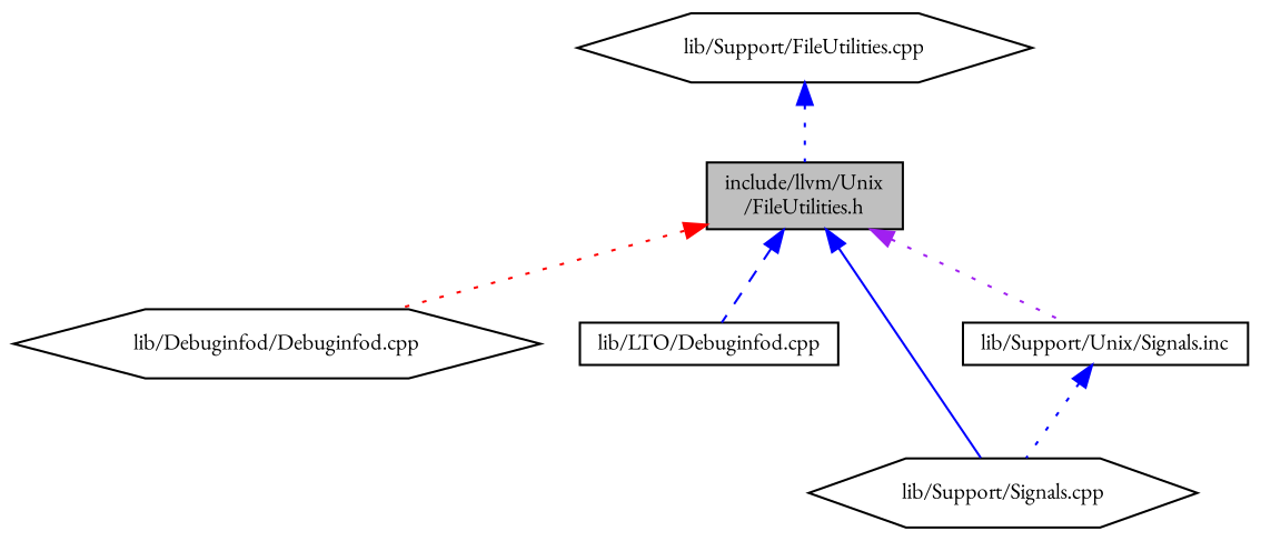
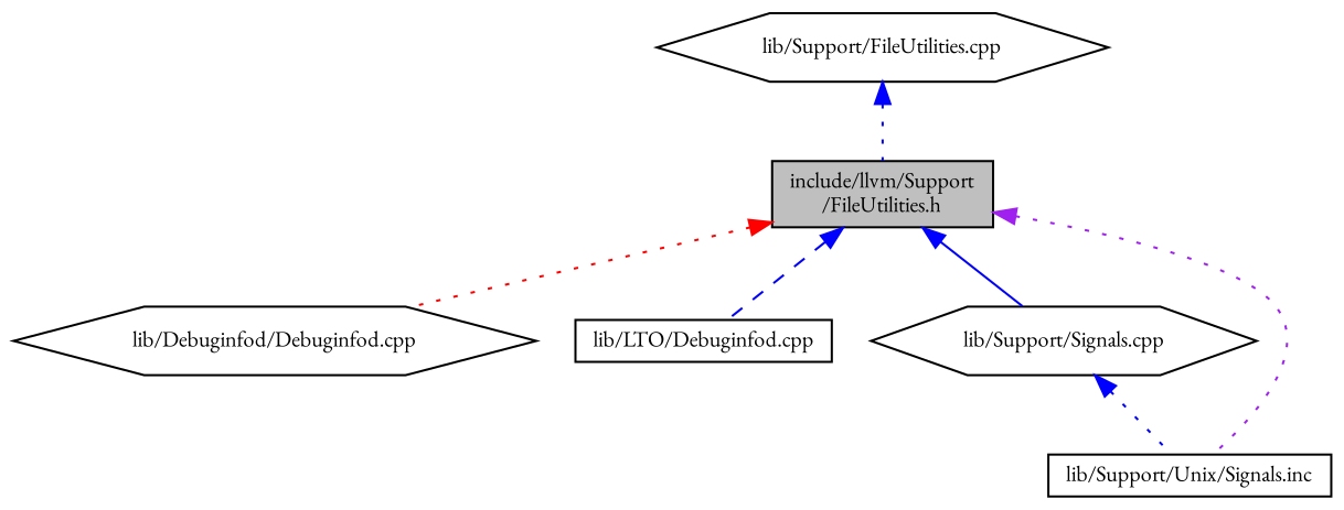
  digraph {
    fontname="EB Garamond"
    node [color=black fontname="EB Garamond" fontsize=10 shape=box]
    edge [color=blue dir=back fontname="EB Garamond" fontsize=10 labelfontname=Helvetica labelfontsize=10 style=dotted]
-   n1 [fillcolor=grey75 fontcolor=black height=0.2 label="include/llvm/Unix\l/FileUtilities.h" style=filled width=0.4]
+   n1 [fillcolor=grey75 fontcolor=black height=0.2 label="include/llvm/Support\l/FileUtilities.h" style=filled width=0.4]
    n2 [height=0.2 label="lib/Debuginfod/Debuginfod.cpp" shape=hexagon width=0.4]
    n3 [height=0.2 label="lib/LTO/Debuginfod.cpp" width=0.4]
    n4 [height=0.2 label="lib/Support/Signals.cpp" shape=hexagon width=0.4]
    n5 [height=0.2 label="lib/Support/Unix/Signals.inc" width=0.4]
    n6 [height=0.2 label="lib/Support/FileUtilities.cpp" shape=hexagon width=0.4]
    n1 -> n2 [color=red]
    n1 -> n3 [style=dashed]
    n1 -> n4 [style=solid]
    n1 -> n5 [color=purple]
-   n5 -> n4
+   n4 -> n5
    n6 -> n1
  }
